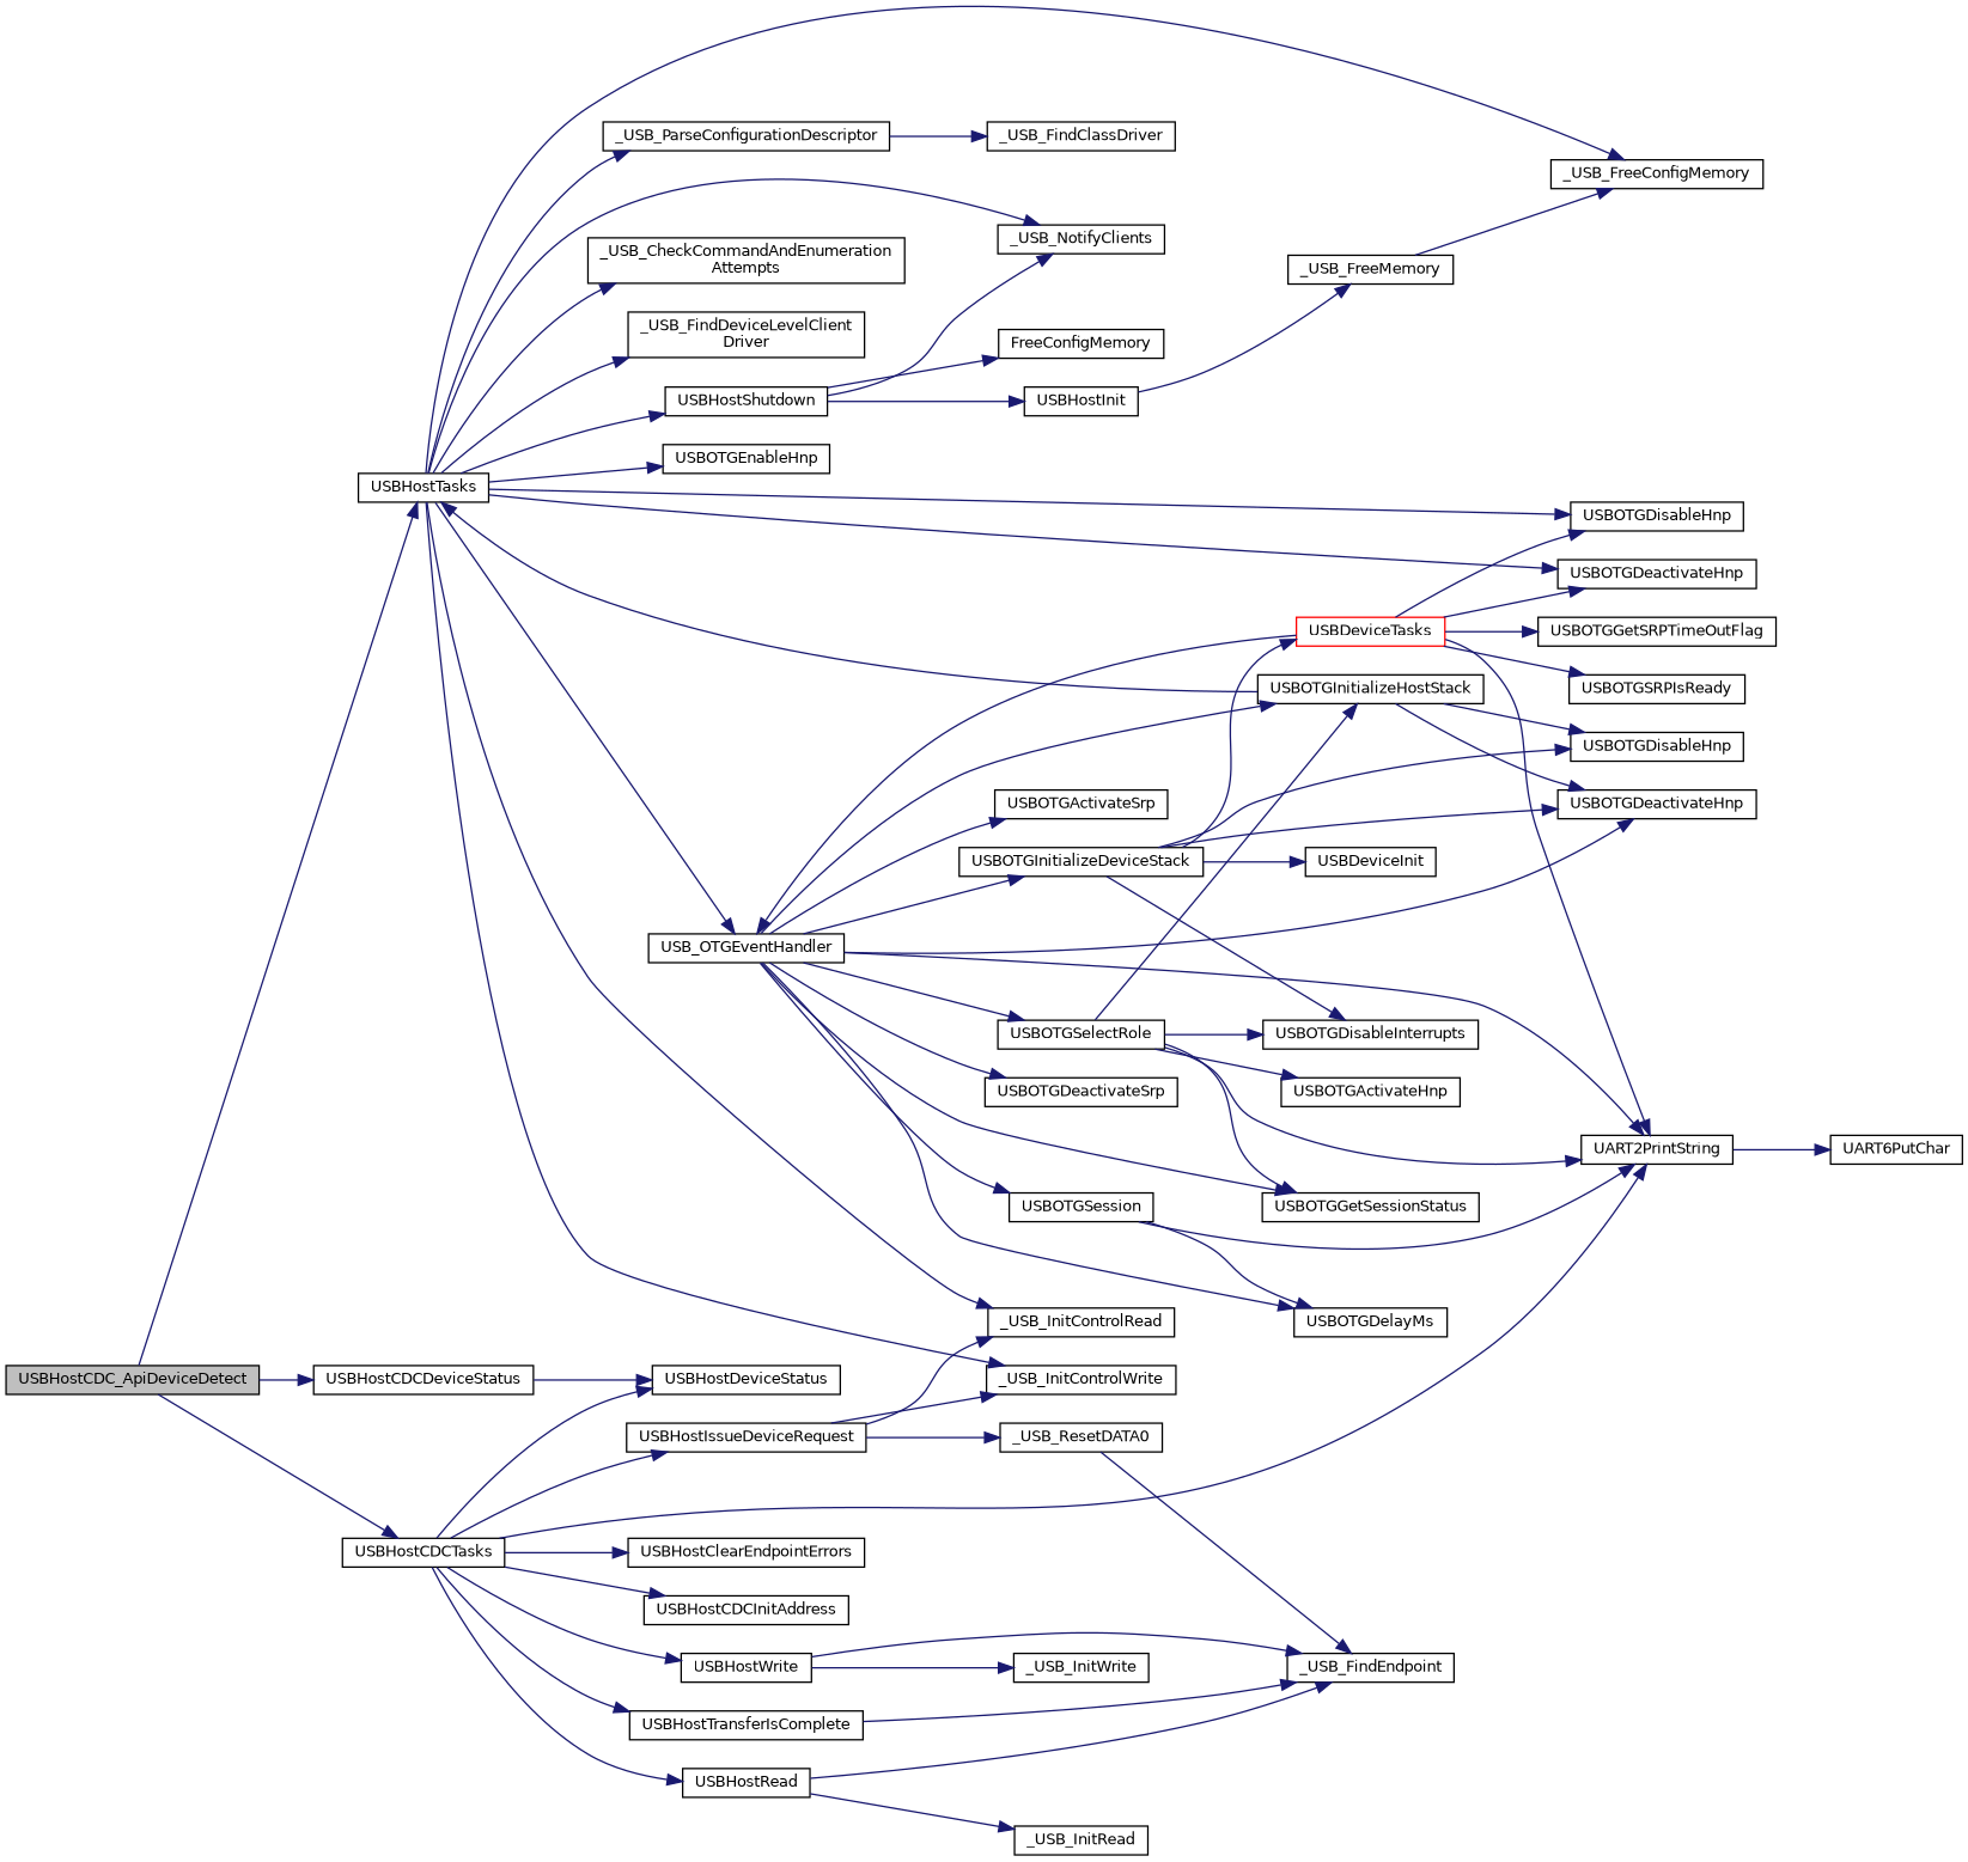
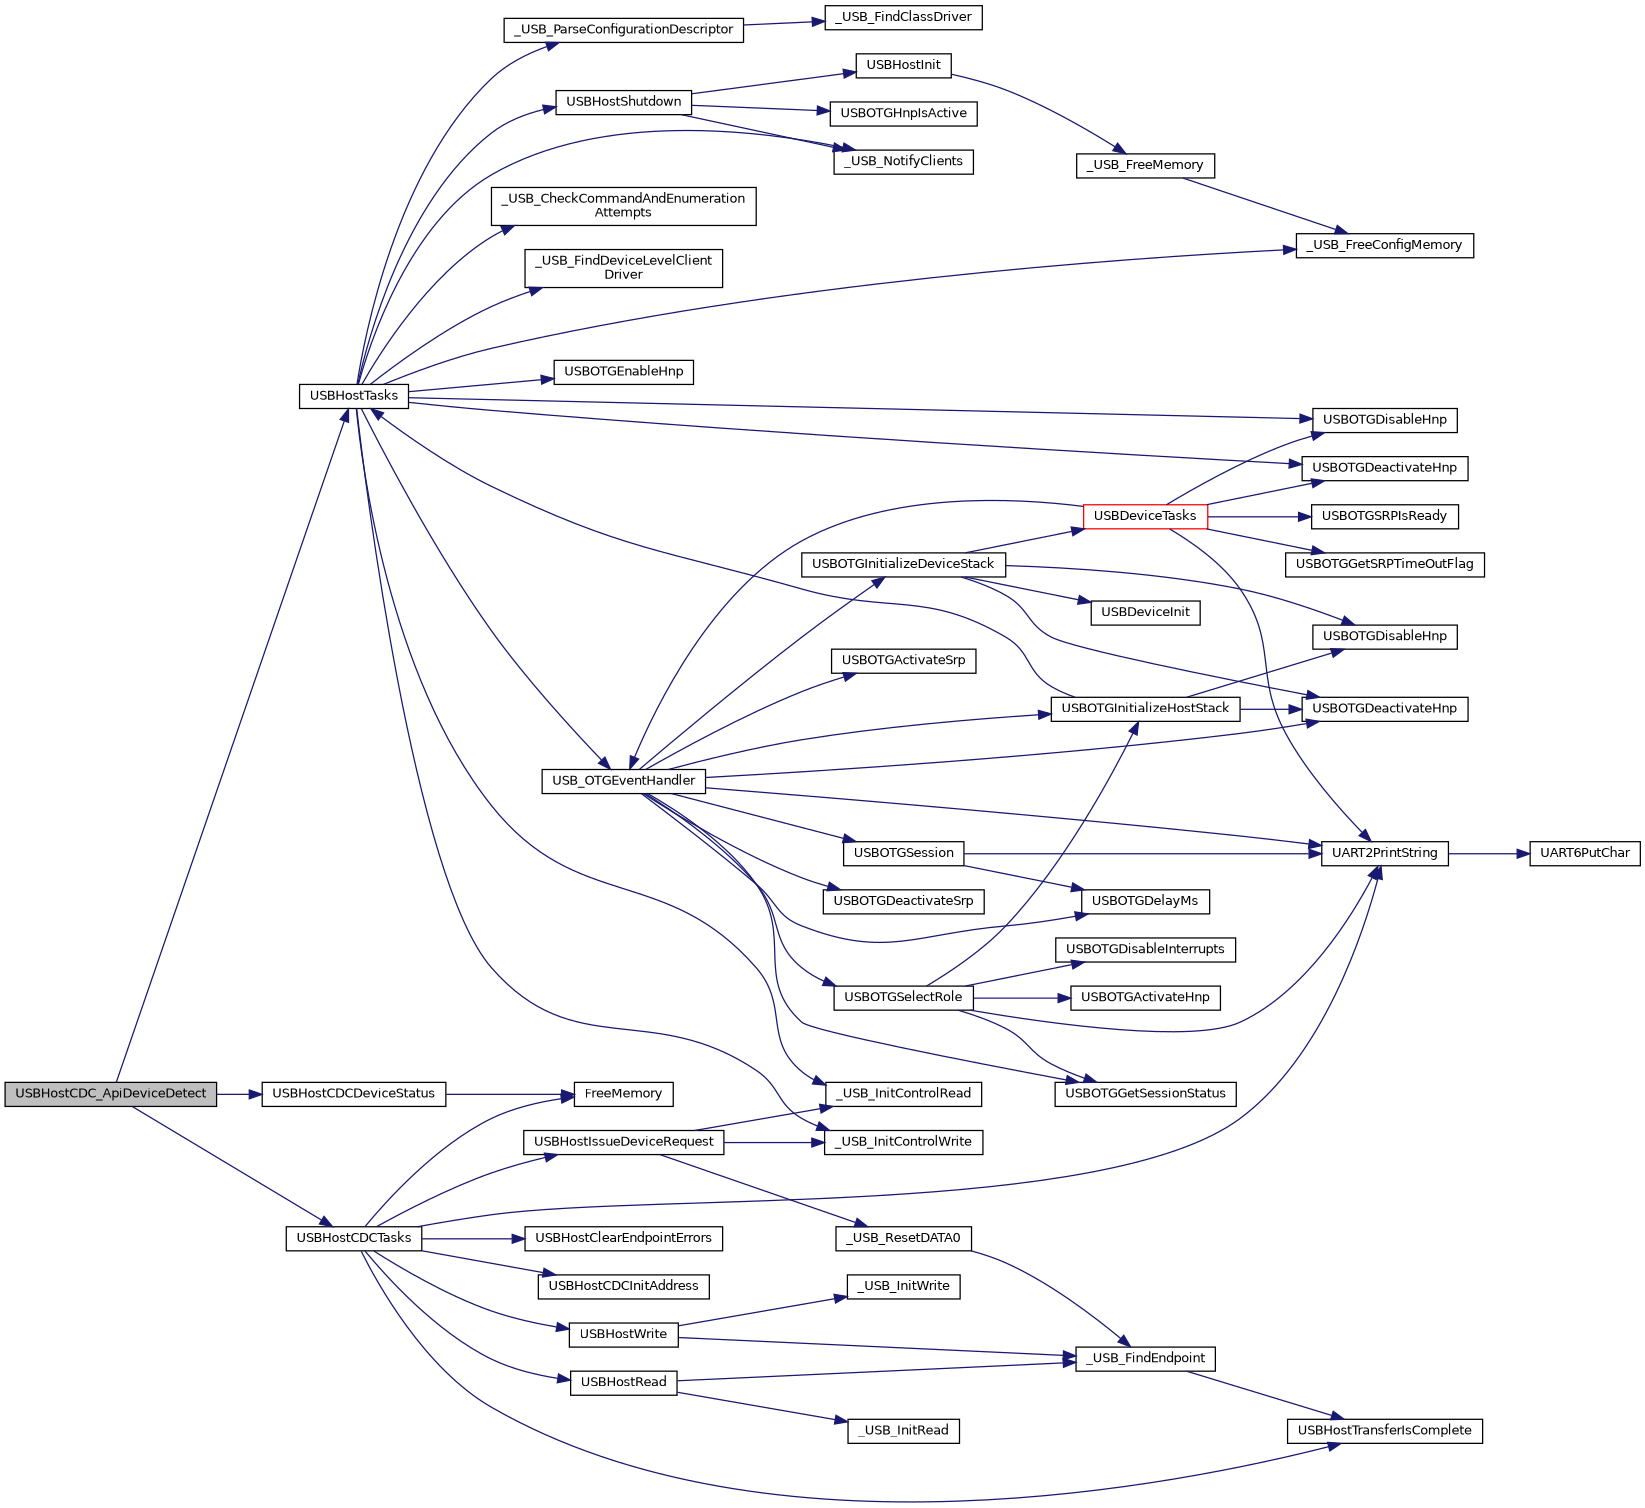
  digraph {
    rankdir=LR
    node [color=black fillcolor=white fontname=Helvetica fontsize=10 shape=record style=filled]
    edge [color=midnightblue fontname=Helvetica fontsize=10 labelfontname=Helvetica labelfontsize=10 style=solid]
    n1 [fillcolor=grey75 fontcolor=black height=0.2 label=USBHostCDC_ApiDeviceDetect width=0.4]
    n2 [height=0.2 label=USBHostTasks width=0.4]
    n3 [height=0.2 label=USBHostCDCTasks width=0.4]
    n4 [height=0.2 label=USBHostCDCDeviceStatus width=0.4]
    n5 [height=0.2 label=_USB_NotifyClients width=0.4]
    n6 [height=0.2 label=USBHostShutdown width=0.4]
    n7 [height=0.2 label=_USB_FreeConfigMemory width=0.4]
    n8 [height=0.2 label=USBOTGDisableHnp width=0.4]
    n9 [height=0.2 label=USBOTGDeactivateHnp width=0.4]
    n10 [height=0.2 label=_USB_InitControlRead width=0.4]
    n11 [height=0.2 label="_USB_CheckCommandAndEnumeration\lAttempts" width=0.4]
    n12 [height=0.2 label="_USB_FindDeviceLevelClient\lDriver" width=0.4]
    n13 [height=0.2 label=_USB_InitControlWrite width=0.4]
    n14 [height=0.2 label=_USB_ParseConfigurationDescriptor width=0.4]
    n15 [height=0.2 label=USBOTGEnableHnp width=0.4]
    n16 [height=0.2 label=USB_OTGEventHandler width=0.4]
    n17 [height=0.2 label=UART2PrintString width=0.4]
-   n18 [height=0.2 label=USBHostDeviceStatus width=0.4]
+   n18 [height=0.2 label=FreeMemory width=0.4]
    n19 [height=0.2 label=USBHostCDCInitAddress width=0.4]
    n20 [height=0.2 label=USBHostIssueDeviceRequest width=0.4]
    n21 [height=0.2 label=USBHostTransferIsComplete width=0.4]
    n22 [height=0.2 label=USBHostClearEndpointErrors width=0.4]
    n23 [height=0.2 label=USBHostRead width=0.4]
    n24 [height=0.2 label=USBHostWrite width=0.4]
-   n25 [height=0.2 label=FreeConfigMemory width=0.4]
+   n25 [height=0.2 label=USBOTGHnpIsActive width=0.4]
    n26 [height=0.2 label=USBHostInit width=0.4]
    n27 [height=0.2 label=_USB_FindClassDriver width=0.4]
    n28 [height=0.2 label=USBOTGGetSessionStatus width=0.4]
    n29 [height=0.2 label=USBOTGActivateSrp width=0.4]
    n30 [height=0.2 label=USBOTGDeactivateSrp width=0.4]
    n31 [height=0.2 label=USBOTGSession width=0.4]
    n32 [height=0.2 label=USBOTGDelayMs width=0.4]
    n33 [height=0.2 label=USBOTGInitializeDeviceStack width=0.4]
    n34 [height=0.2 label=USBOTGDeactivateHnp width=0.4]
    n35 [height=0.2 label=USBOTGInitializeHostStack width=0.4]
    n36 [height=0.2 label=USBOTGSelectRole width=0.4]
    n37 [height=0.2 label=_USB_FreeMemory width=0.4]
    n38 [height=0.2 label=UART6PutChar width=0.4]
    n39 [height=0.2 label=USBOTGDisableInterrupts width=0.4]
    n40 [height=0.2 label=USBDeviceInit width=0.4]
    n41 [color=red height=0.2 label=USBDeviceTasks width=0.4]
    n42 [height=0.2 label=USBOTGDisableHnp width=0.4]
    n43 [height=0.2 label=USBOTGActivateHnp width=0.4]
    n44 [height=0.2 label=USBOTGSRPIsReady width=0.4]
    n45 [height=0.2 label=USBOTGGetSRPTimeOutFlag width=0.4]
    n46 [height=0.2 label=_USB_ResetDATA0 width=0.4]
    n47 [height=0.2 label=_USB_FindEndpoint width=0.4]
    n48 [height=0.2 label=_USB_InitRead width=0.4]
    n49 [height=0.2 label=_USB_InitWrite width=0.4]
    n1 -> n2
    n1 -> n3
    n1 -> n4
    n2 -> n5
    n2 -> n6
    n2 -> n7
    n2 -> n8
    n2 -> n9
    n2 -> n10
    n2 -> n11
    n2 -> n12
    n2 -> n13
    n2 -> n14
    n2 -> n15
    n2 -> n16
    n3 -> n17
    n3 -> n18
    n3 -> n19
    n3 -> n20
    n3 -> n21
    n3 -> n22
    n3 -> n23
    n3 -> n24
    n4 -> n18
    n6 -> n5
    n6 -> n25
    n6 -> n26
    n14 -> n27
    n16 -> n17
    n16 -> n28
    n16 -> n29
    n16 -> n30
    n16 -> n31
    n16 -> n32
    n16 -> n33
    n16 -> n34
    n16 -> n35
    n16 -> n36
    n17 -> n38
    n20 -> n10
    n20 -> n13
    n20 -> n46
-   n21 -> n47
+   n47 -> n21
    n23 -> n47
    n23 -> n48
    n24 -> n47
    n24 -> n49
    n26 -> n37
    n31 -> n17
    n31 -> n32
    n33 -> n34
-   n33 -> n39
    n33 -> n40
    n33 -> n41
    n33 -> n42
    n35 -> n2
    n35 -> n34
    n35 -> n42
    n36 -> n17
    n36 -> n28
    n36 -> n35
    n36 -> n39
    n36 -> n43
    n37 -> n7
    n41 -> n8
    n41 -> n9
    n41 -> n16
    n41 -> n17
    n41 -> n44
    n41 -> n45
    n46 -> n47
  }
